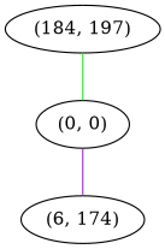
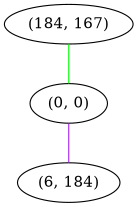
  graph {
    "(0, 0)"
-   "(6, 174)"
-   "(184, 167)" [label="(184, 197)"]
+   "(6, 174)" [label="(6, 184)"]
+   "(184, 167)"
    "(0, 0)" -- "(6, 174)" [color=purple weight=4]
    "(184, 167)" -- "(0, 0)" [color=green weight=2]
  }
